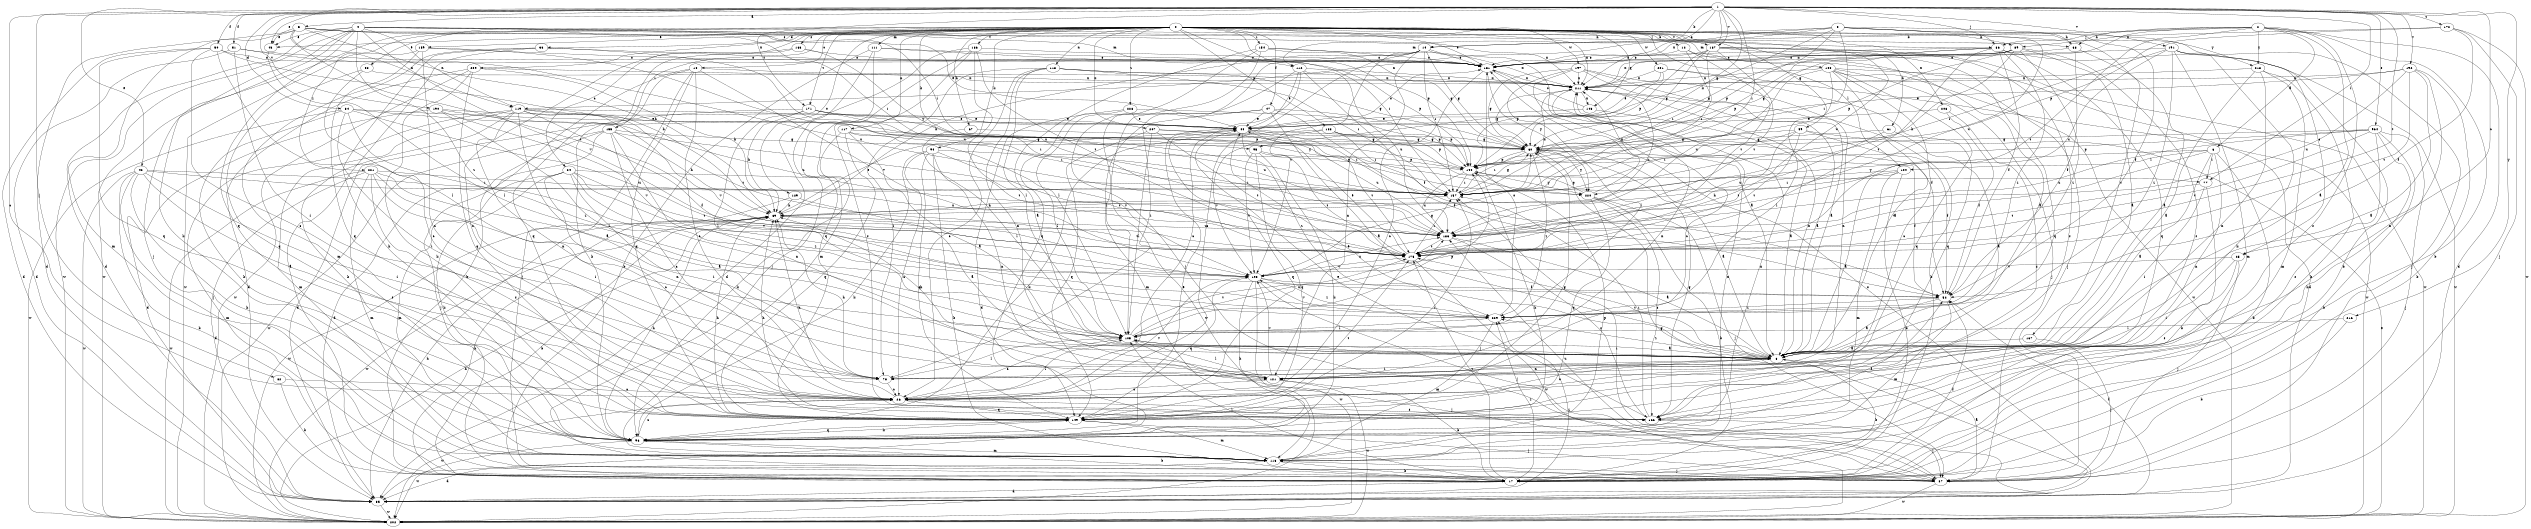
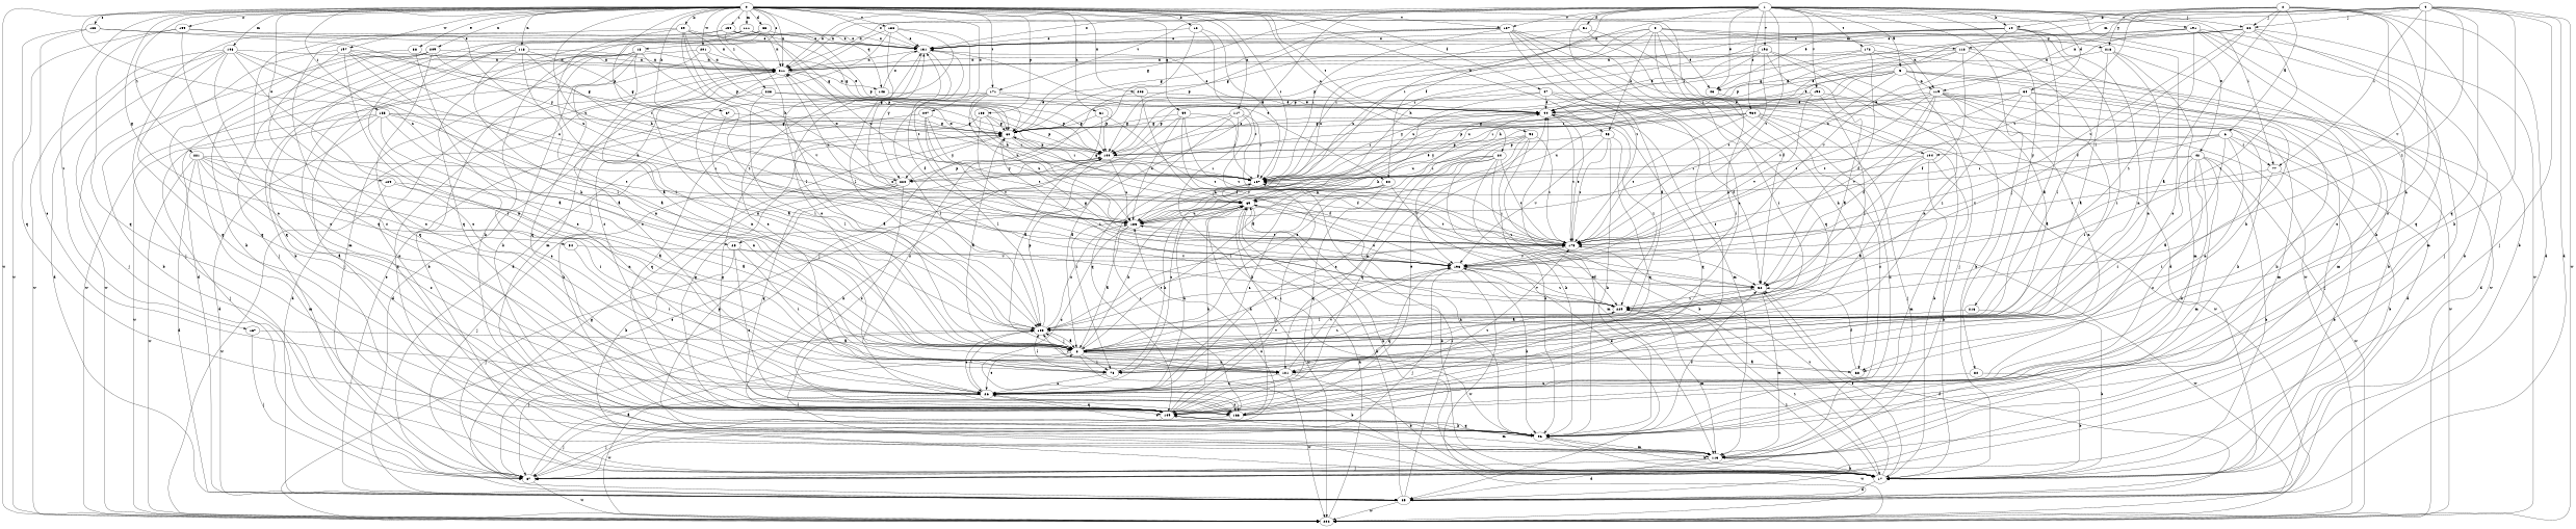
  strict digraph {
    0
    12
    18
    24
    25
    33
    38
    47
+   54
    59
    61
    67
    89
    94
    95
    104
    108
    111
    117
    118
    129
    131
    133
    140
    148
    154
    155
    157
    159
    163
    167
    171
    183
    186
    187
    197
    201
    202
    207
    208
    209
    211
    221
    228
    175
    87
    26
    149
    17
    96
    193
    229
    113
    78
    166
    8
    52
    44
    60
    105
    69
    121
    35
    220
    1
    5
    14
    34
    42
    43
    50
    51
    77
    82
    86
    n76 [label=964]
    172
    190
    191
    192
    216
    68
    119
    2
    6
    218
    3
    112
    4
    0 -> 12 [label=b]
    0 -> 18 [label=c]
    0 -> 24 [label=c]
    0 -> 25 [label=c]
    0 -> 33 [label=d]
    0 -> 38 [label=e]
    0 -> 47 [label=f]
+   0 -> 54 [label=g]
    0 -> 59 [label=g]
    0 -> 61 [label=h]
    0 -> 67 [label=h]
    0 -> 89 [label=k]
-   0 -> 94 [label=k]
+   0 -> 94 [label=t]
    0 -> 95 [label=k]
    0 -> 104 [label=l]
    0 -> 108 [label=m]
    0 -> 111 [label=m]
    0 -> 117 [label=n]
    0 -> 118 [label=n]
    0 -> 129 [label=o]
    0 -> 131 [label=o]
    0 -> 133 [label=p]
    0 -> 140 [label=p]
    0 -> 148 [label=q]
    0 -> 154 [label=r]
    0 -> 155 [label=r]
    0 -> 157 [label=r]
    0 -> 159 [label=s]
    0 -> 163 [label=s]
    0 -> 167 [label=t]
    0 -> 171 [label=t]
    0 -> 183 [label=u]
    0 -> 186 [label=v]
    0 -> 187 [label=v]
    0 -> 197 [label=w]
    0 -> 201 [label=w]
    0 -> 202 [label=w]
    0 -> 207 [label=x]
    0 -> 208 [label=x]
    0 -> 209 [label=x]
    0 -> 211 [label=x]
    0 -> 221 [label=z]
    0 -> 228 [label=z]
    12 -> 131 [label=o]
    12 -> 157 [label=r]
    12 -> 175 [label=t]
    12 -> 87 [label=j]
    18 -> 211 [label=x]
    18 -> 87 [label=j]
    18 -> 26 [label=c]
    18 -> 149 [label=q]
    18 -> 17 [label=b]
    18 -> 96 [label=k]
    18 -> 193 [label=v]
    24 -> 157 [label=r]
    24 -> 175 [label=t]
    24 -> 26 [label=c]
    24 -> 96 [label=k]
    24 -> 193 [label=v]
    24 -> 229 [label=z]
    24 -> 113 [label=m]
    24 -> 78 [label=i]
    25 -> 87 [label=j]
    25 -> 193 [label=v]
    25 -> 78 [label=i]
    25 -> 166 [label=s]
    33 -> 131 [label=o]
    33 -> 183 [label=u]
    33 -> 17 [label=a]
    33 -> 96 [label=k]
    33 -> 113 [label=m]
    38 -> 211 [label=x]
    38 -> 26 [label=c]
    38 -> 149 [label=q]
    47 -> 140 [label=p]
    47 -> 202 [label=w]
    47 -> 113 [label=m]
    47 -> 8 [label=a]
    47 -> 52 [label=f]
    47 -> 44 [label=e]
+   54 -> 193 [label=v]
+   54 -> 78 [label=i]
    59 -> 157 [label=r]
    59 -> 183 [label=u]
    59 -> 202 [label=e]
    59 -> 175 [label=t]
    59 -> 52 [label=f]
    59 -> 60 [label=g]
    61 -> 175 [label=t]
    61 -> 8 [label=a]
    61 -> 60 [label=g]
    67 -> 60 [label=g]
    67 -> 105 [label=l]
    89 -> 131 [label=o]
    89 -> 140 [label=p]
    89 -> 211 [label=x]
    89 -> 229 [label=z]
    89 -> 166 [label=s]
    89 -> 8 [label=a]
    89 -> 60 [label=g]
    89 -> 69 [label=h]
    94 -> 140 [label=p]
    94 -> 175 [label=t]
    94 -> 26 [label=c]
    94 -> 149 [label=q]
    94 -> 17 [label=b]
    94 -> 96 [label=k]
    94 -> 121 [label=n]
    95 -> 140 [label=p]
    95 -> 175 [label=t]
    95 -> 149 [label=q]
    95 -> 96 [label=k]
    95 -> 193 [label=v]
    104 -> 157 [label=r]
    104 -> 17 [label=b]
    104 -> 113 [label=m]
    104 -> 8 [label=a]
    104 -> 69 [label=h]
    108 -> 183 [label=u]
    108 -> 202 [label=w]
    108 -> 211 [label=x]
    108 -> 87 [label=j]
    108 -> 26 [label=c]
    108 -> 149 [label=q]
    108 -> 8 [label=a]
    108 -> 105 [label=l]
    108 -> 35 [label=d]
    111 -> 131 [label=o]
    111 -> 140 [label=p]
    111 -> 87 [label=j]
    111 -> 149 [label=q]
    111 -> 17 [label=b]
    117 -> 157 [label=r]
    117 -> 149 [label=q]
    117 -> 96 [label=k]
    117 -> 193 [label=v]
    117 -> 8 [label=a]
    117 -> 60 [label=g]
    118 -> 157 [label=r]
    118 -> 211 [label=x]
    118 -> 26 [label=c]
    118 -> 78 [label=i]
    118 -> 8 [label=a]
    118 -> 60 [label=g]
    118 -> 121 [label=n]
    129 -> 202 [label=w]
    129 -> 8 [label=a]
    129 -> 69 [label=h]
    131 -> 211 [label=x]
    131 -> 26 [label=c]
    131 -> 52 [label=f]
    131 -> 220 [label=y]
    133 -> 140 [label=p]
    133 -> 157 [label=r]
    133 -> 96 [label=k]
    133 -> 193 [label=v]
    133 -> 60 [label=g]
    140 -> 157 [label=r]
    140 -> 183 [label=u]
    140 -> 96 [label=k]
    140 -> 220 [label=y]
    148 -> 131 [label=o]
    148 -> 8 [label=a]
    148 -> 44 [label=e]
    154 -> 131 [label=o]
    154 -> 211 [label=x]
    154 -> 87 [label=j]
    154 -> 149 [label=q]
    154 -> 60 [label=g]
    154 -> 105 [label=l]
    155 -> 202 [label=w]
    155 -> 175 [label=t]
    155 -> 87 [label=j]
    155 -> 26 [label=c]
    155 -> 60 [label=g]
    155 -> 69 [label=h]
    155 -> 121 [label=n]
    155 -> 35 [label=d]
    157 -> 211 [label=x]
    157 -> 60 [label=g]
    157 -> 69 [label=h]
    159 -> 131 [label=o]
    159 -> 183 [label=u]
    159 -> 202 [label=w]
    159 -> 26 [label=c]
    159 -> 149 [label=q]
    163 -> 131 [label=o]
    163 -> 26 [label=c]
    163 -> 149 [label=q]
    163 -> 220 [label=y]
    167 -> 87 [label=j]
    167 -> 8 [label=a]
    171 -> 140 [label=p]
    171 -> 183 [label=u]
    171 -> 44 [label=e]
    171 -> 105 [label=l]
    171 -> 69 [label=h]
    171 -> 35 [label=d]
    183 -> 175 [label=t]
    183 -> 166 [label=s]
    183 -> 8 [label=a]
    186 -> 131 [label=o]
    186 -> 175 [label=t]
    186 -> 113 [label=m]
    186 -> 166 [label=s]
    186 -> 105 [label=l]
    186 -> 35 [label=d]
    187 -> 131 [label=o]
    187 -> 140 [label=p]
    187 -> 157 [label=r]
    187 -> 202 [label=w]
    187 -> 175 [label=t]
    187 -> 149 [label=q]
    187 -> 166 [label=s]
    187 -> 8 [label=a]
    187 -> 60 [label=g]
    197 -> 211 [label=x]
    197 -> 26 [label=c]
    197 -> 17 [label=b]
    197 -> 8 [label=a]
    197 -> 60 [label=g]
    197 -> 105 [label=l]
    197 -> 121 [label=n]
    201 -> 140 [label=p]
    201 -> 202 [label=w]
    201 -> 211 [label=x]
    201 -> 149 [label=q]
    201 -> 44 [label=e]
    202 -> 69 [label=h]
    207 -> 183 [label=u]
    207 -> 175 [label=t]
    207 -> 149 [label=q]
    207 -> 60 [label=g]
    207 -> 105 [label=l]
    208 -> 166 [label=s]
    208 -> 52 [label=f]
    208 -> 44 [label=e]
    209 -> 202 [label=w]
    209 -> 211 [label=x]
    209 -> 149 [label=q]
    209 -> 96 [label=k]
    209 -> 69 [label=h]
    209 -> 35 [label=d]
    211 -> 148 [label=x]
    211 -> 183 [label=u]
    211 -> 8 [label=a]
    211 -> 60 [label=g]
    211 -> 121 [label=n]
    221 -> 157 [label=r]
    221 -> 202 [label=w]
    221 -> 113 [label=m]
    221 -> 78 [label=i]
    221 -> 166 [label=s]
    221 -> 8 [label=a]
    221 -> 121 [label=n]
    221 -> 35 [label=d]
    228 -> 140 [label=p]
    228 -> 44 [label=e]
    228 -> 105 [label=l]
    228 -> 35 [label=d]
    175 -> 157 [label=r]
    175 -> 202 [label=w]
    175 -> 193 [label=v]
    175 -> 44 [label=e]
    87 -> 183 [label=u]
    87 -> 202 [label=w]
    87 -> 8 [label=a]
    26 -> 202 [label=w]
    26 -> 149 [label=q]
    26 -> 193 [label=v]
    26 -> 166 [label=s]
    26 -> 105 [label=l]
    26 -> 69 [label=h]
    149 -> 157 [label=r]
    149 -> 175 [label=t]
    149 -> 87 [label=j]
    149 -> 96 [label=k]
    149 -> 113 [label=m]
    149 -> 60 [label=g]
    149 -> 69 [label=h]
    17 -> 175 [label=t]
    17 -> 229 [label=z]
    17 -> 52 [label=f]
    17 -> 105 [label=l]
    17 -> 69 [label=h]
    17 -> 35 [label=d]
    96 -> 202 [label=w]
    96 -> 211 [label=x]
    96 -> 26 [label=c]
    96 -> 149 [label=q]
    96 -> 17 [label=b]
    96 -> 113 [label=m]
    96 -> 52 [label=f]
    96 -> 44 [label=e]
    96 -> 69 [label=h]
    193 -> 183 [label=u]
    193 -> 202 [label=w]
    193 -> 87 [label=j]
    193 -> 149 [label=q]
    193 -> 96 [label=k]
    193 -> 229 [label=z]
    193 -> 52 [label=f]
    193 -> 60 [label=g]
    229 -> 131 [label=o]
    229 -> 193 [label=v]
    229 -> 113 [label=m]
    229 -> 105 [label=l]
    113 -> 140 [label=p]
    113 -> 211 [label=x]
    113 -> 87 [label=j]
    113 -> 17 [label=b]
    113 -> 35 [label=d]
    78 -> 26 [label=c]
    78 -> 105 [label=l]
    78 -> 69 [label=h]
    166 -> 157 [label=r]
    166 -> 87 [label=j]
    166 -> 44 [label=e]
    166 -> 60 [label=g]
    166 -> 69 [label=h]
    8 -> 211 [label=x]
    8 -> 175 [label=t]
    8 -> 26 [label=c]
    8 -> 17 [label=b]
    8 -> 229 [label=z]
    8 -> 78 [label=i]
    8 -> 44 [label=e]
    8 -> 105 [label=j]
    8 -> 69 [label=h]
    8 -> 121 [label=n]
    52 -> 229 [label=z]
    52 -> 113 [label=m]
    52 -> 8 [label=a]
    44 -> 131 [label=o]
    44 -> 157 [label=r]
    44 -> 175 [label=t]
    44 -> 149 [label=q]
    44 -> 229 [label=z]
    44 -> 60 [label=g]
    60 -> 140 [label=p]
    60 -> 157 [label=r]
    60 -> 229 [label=z]
    60 -> 8 [label=a]
    60 -> 52 [label=f]
    60 -> 220 [label=y]
    105 -> 140 [label=p]
    105 -> 183 [label=u]
    105 -> 175 [label=t]
    105 -> 87 [label=j]
    105 -> 26 [label=c]
    105 -> 8 [label=a]
    69 -> 183 [label=u]
    69 -> 202 [label=w]
    69 -> 175 [label=t]
    69 -> 17 [label=b]
    69 -> 44 [label=e]
    121 -> 202 [label=w]
    121 -> 26 [label=c]
    121 -> 17 [label=b]
    121 -> 193 [label=v]
    121 -> 105 [label=l]
    35 -> 131 [label=o]
    35 -> 157 [label=r]
    35 -> 202 [label=w]
    35 -> 229 [label=z]
    35 -> 52 [label=f]
    35 -> 60 [label=g]
    35 -> 69 [label=h]
    220 -> 140 [label=p]
    220 -> 211 [label=x]
    220 -> 87 [label=j]
    220 -> 149 [label=q]
    220 -> 17 [label=b]
    220 -> 166 [label=s]
    1 -> 25 [label=c]
    1 -> 131 [label=o]
    1 -> 157 [label=r]
    1 -> 171 [label=t]
    1 -> 187 [label=v]
    1 -> 211 [label=x]
    1 -> 175 [label=t]
    1 -> 26 [label=c]
    1 -> 60 [label=g]
    1 -> 5 [label=a]
    1 -> 14 [label=b]
    1 -> 34 [label=d]
    1 -> 42 [label=e]
    1 -> 43 [label=e]
    1 -> 50 [label=f]
    1 -> 51 [label=f]
    1 -> 77 [label=i]
    1 -> 82 [label=j]
    1 -> 86 [label=j]
    1 -> n76 [label=s]
    1 -> 172 [label=t]
    1 -> 190 [label=v]
    1 -> 191 [label=v]
    1 -> 192 [label=v]
    1 -> 216 [label=y]
    5 -> 157 [label=r]
    5 -> 175 [label=t]
    5 -> 113 [label=m]
    5 -> 44 [label=e]
    5 -> 69 [label=h]
    5 -> 35 [label=d]
    5 -> 43 [label=e]
    5 -> 68 [label=h]
    5 -> 119 [label=n]
    14 -> 131 [label=o]
    14 -> 157 [label=r]
    14 -> 26 [label=c]
    14 -> 193 [label=v]
    14 -> 78 [label=i]
    14 -> 8 [label=a]
    14 -> 60 [label=g]
    14 -> 69 [label=h]
    14 -> 121 [label=n]
    34 -> 183 [label=u]
    34 -> 202 [label=w]
    34 -> 175 [label=t]
    34 -> 96 [label=k]
    34 -> 229 [label=z]
    34 -> 78 [label=i]
    34 -> 44 [label=e]
    42 -> 157 [label=r]
    42 -> 183 [label=u]
    42 -> 202 [label=w]
    42 -> 17 [label=b]
    42 -> 96 [label=k]
    42 -> 113 [label=m]
    42 -> 78 [label=i]
    42 -> 166 [label=s]
    43 -> 105 [label=l]
-   50 -> 131 [label=o]
+   131 -> 50 [label=o]
    50 -> 26 [label=c]
    50 -> 149 [label=q]
    50 -> 105 [label=l]
    50 -> 69 [label=h]
    50 -> 35 [label=d]
    51 -> 131 [label=o]
    51 -> 183 [label=u]
    51 -> 78 [label=i]
    51 -> 35 [label=d]
    77 -> 175 [label=t]
    77 -> 17 [label=b]
    77 -> 78 [label=i]
    82 -> 26 [label=c]
    82 -> 17 [label=b]
    86 -> 131 [label=o]
    86 -> 140 [label=p]
    86 -> 202 [label=w]
    86 -> 175 [label=t]
    86 -> 149 [label=q]
    86 -> 229 [label=z]
    86 -> 52 [label=f]
    86 -> 60 [label=g]
    n76 -> 140 [label=p]
    n76 -> 183 [label=u]
    n76 -> 175 [label=t]
    n76 -> 87 [label=j]
    n76 -> 17 [label=b]
    n76 -> 96 [label=k]
    n76 -> 166 [label=s]
    n76 -> 60 [label=g]
    172 -> 140 [label=p]
    172 -> 202 [label=w]
-   172 -> 89 [label=x]
+   172 -> 211 [label=x]
    172 -> 87 [label=j]
    172 -> 52 [label=f]
    190 -> 193 [label=v]
    190 -> 44 [label=e]
    190 -> 105 [label=l]
    190 -> 35 [label=d]
    190 -> 220 [label=y]
    191 -> 131 [label=o]
    191 -> 157 [label=r]
    191 -> 183 [label=u]
    191 -> 87 [label=j]
    191 -> 17 [label=b]
    191 -> 96 [label=k]
    191 -> 229 [label=z]
    191 -> 113 [label=m]
    192 -> 183 [label=u]
    192 -> 211 [label=x]
    192 -> 175 [label=t]
    192 -> 17 [label=b]
    192 -> 8 [label=a]
    192 -> 44 [label=e]
    192 -> 121 [label=n]
    216 -> 17 [label=b]
    216 -> 105 [label=l]
    68 -> 131 [label=o]
-   68 -> 8 [label=a]
+   8 -> 68 [label=a]
    68 -> 52 [label=f]
    119 -> 157 [label=r]
    119 -> 175 [label=t]
    119 -> 87 [label=j]
    119 -> 96 [label=k]
    119 -> 193 [label=v]
    119 -> 113 [label=m]
    119 -> 8 [label=a]
    119 -> 52 [label=f]
    119 -> 44 [label=e]
    119 -> 121 [label=n]
    2 -> 211 [label=x]
    2 -> 175 [label=t]
    2 -> 17 [label=b]
    2 -> 166 [label=s]
    2 -> 8 [label=a]
    2 -> 35 [label=d]
    2 -> 14 [label=b]
    2 -> 86 [label=j]
    2 -> 68 [label=h]
    2 -> 6 [label=a]
    2 -> 218 [label=y]
    6 -> 104 [label=l]
    6 -> 17 [label=b]
    6 -> 193 [label=v]
    6 -> 8 [label=a]
    6 -> 121 [label=n]
    6 -> 220 [label=y]
    6 -> 77 [label=i]
    218 -> 211 [label=x]
    218 -> 17 [label=b]
    218 -> 113 [label=m]
    218 -> 8 [label=a]
    218 -> 121 [label=n]
    3 -> 95 [label=k]
    3 -> 140 [label=p]
    3 -> 157 [label=r]
    3 -> 183 [label=u]
    3 -> 52 [label=f]
    3 -> 43 [label=e]
    3 -> 68 [label=h]
    3 -> 119 [label=n]
    3 -> 218 [label=y]
    3 -> 112 [label=m]
    112 -> 183 [label=u]
    112 -> 211 [label=x]
    112 -> 26 [label=c]
    112 -> 52 [label=f]
    112 -> 44 [label=e]
    112 -> 105 [label=l]
    4 -> 202 [label=w]
    4 -> 211 [label=x]
    4 -> 87 [label=j]
    4 -> 149 [label=q]
    4 -> 96 [label=k]
    4 -> 193 [label=v]
    4 -> 229 [label=z]
    4 -> 35 [label=d]
    4 -> 43 [label=e]
    4 -> 77 [label=i]
    4 -> 86 [label=j]
    4 -> 119 [label=n]
    4 -> 112 [label=m]
  }
